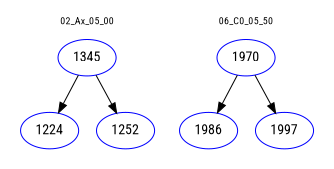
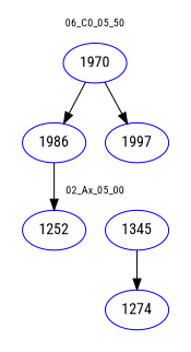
  digraph {
    fontname="Roboto Condensed"
    node [color=blue fontname="Roboto Condensed"]
    edge [color=black fontname="Roboto Condensed"]
    n1 [label=1345]
-   n2 [label=1224]
+   n2 [label=1274]
    n3 [label=1252]
    n4 [label=1970]
    n5 [label=1986]
    n6 [label=1997]
    subgraph cluster_1 {
      color=white
      fontsize=10
      label="02_Ax_05_00"
      n1
      n2
      n3
    }
    subgraph cluster_2 {
      color=white
      fontsize=10
      label="06_C0_05_50"
      n4
      n5
      n6
    }
    n1 -> n2
-   n1 -> n3
+   n5 -> n3
    n4 -> n5
    n4 -> n6
  }
